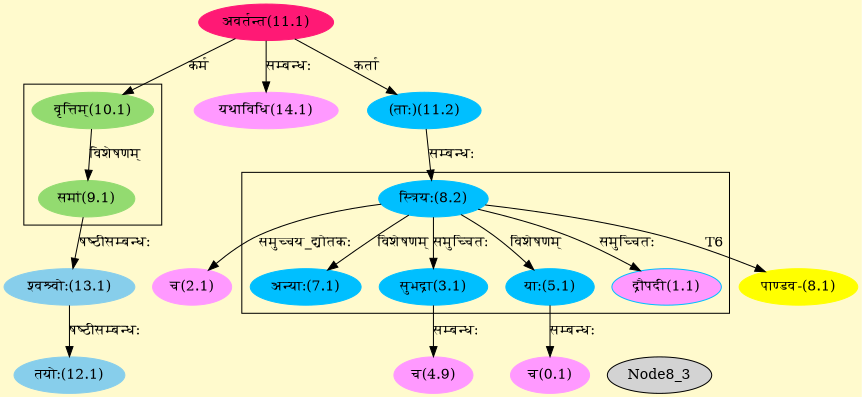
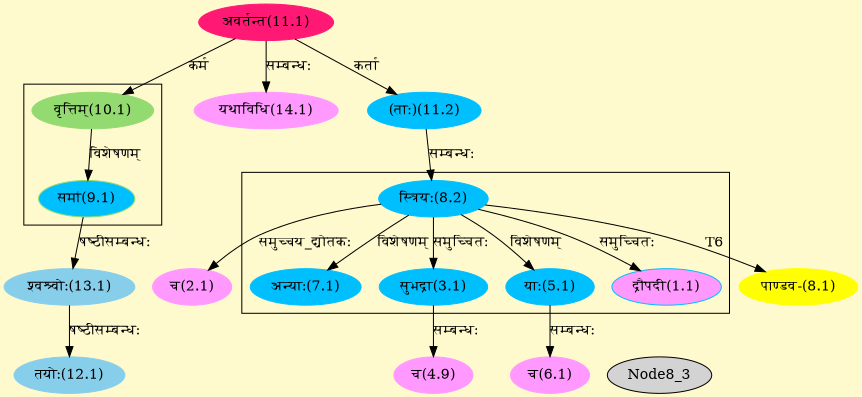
  digraph {
    bgcolor=lemonchiffon1
    compound=true
    rankdir=BT
    node [color="#00BFFF" style=filled]
    edge [dir=back]
    n1 [fillcolor="#FF99FF" label="द्रौपदी(1.1)"]
    n2 [label="स्त्रियः(8.2)"]
    n3 [label="सुभद्रा(3.1)"]
    n4 [label="याः(5.1)"]
    n5 [label="अन्याः(7.1)"]
-   n6 [color="#93DB70" label="समां(9.1)"]
+   n6 [color="#93DB70" label="समां(9.1)" fillcolor="#00BFFF"]
    n7 [color="#93DB70" label="वृत्तिम्(10.1)"]
    n8 [label="(ताः)(11.2)"]
    n9 [color="#FF1975" label="अवर्तन्त(11.1)"]
    n10 [color="#FF99FF" label="च(2.1)"]
    n11 [color="#FF99FF" label="च(4.9)"]
-   n12 [color="#FF99FF" label="च(0.1)"]
+   n12 [color="#FF99FF" label="च(6.1)"]
    n13 [color="#FFFF00" label="पाण्डव-(8.1)"]
    Node8_3 [color=""]
    n15 [color="#87CEEB" label="तयोः(12.1)"]
    n16 [color="#87CEEB" label="श्वश्र्वोः(13.1)"]
    n17 [color="#FF99FF" label="यथाविधि(14.1)"]
    subgraph cluster_1 {
      n1
      n2
      n3
      n4
      n5
    }
    subgraph cluster_2 {
      n6
      n7
    }
    n1 -> n2 [label="समुच्चितः"]
    n2 -> n8 [label="सम्बन्धः"]
    n3 -> n2 [label="समुच्चितः"]
    n4 -> n2 [label="विशेषणम्"]
    n5 -> n2 [label="विशेषणम्"]
    n6 -> n7 [label="विशेषणम्"]
    n7 -> n9 [label="कर्म"]
    n8 -> n9 [label="कर्ता"]
    n10 -> n2 [label="समुच्चय_द्योतकः"]
    n11 -> n3 [label="सम्बन्धः"]
    n12 -> n4 [label="सम्बन्धः"]
    n13 -> n2 [label=T6]
    n15 -> n16 [label="षष्ठीसम्बन्धः"]
    n16 -> n6 [label="षष्ठीसम्बन्धः"]
    n17 -> n9 [label="सम्बन्धः"]
  }
